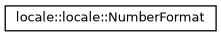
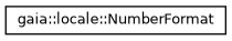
  digraph {
    rankdir=LR
-   n1 [color=black fillcolor=white fontname=Helvetica fontsize=10 height=0.2 label="locale::locale::NumberFormat" shape=record style=filled width=0.4]
+   n1 [color=black fillcolor=white fontname=Helvetica fontsize=10 height=0.2 label="gaia::locale::NumberFormat" shape=record style=filled width=0.4]
  }
